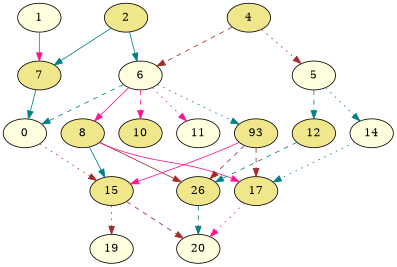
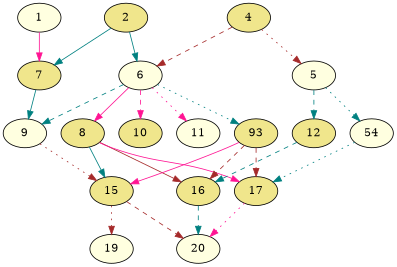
  digraph {
    node [alpha=0.18 fillcolor=khaki style=filled]
    edge [color=teal style=solid]
    1 [alpha=0.11 expect_size=24667136 fillcolor=lightyellow]
    7 [alpha=0.03 expect_size=49477632]
-   9 [alpha=0.13 expect_size=21596160 fillcolor=lightyellow label=0]
+   9 [alpha=0.13 expect_size=21596160 fillcolor=lightyellow]
    15 [alpha=0.14 expect_size=22556672]
    2 [alpha=0.01 expect_size=50445312]
    6 [expect_size=11372544 fillcolor=lightyellow]
    8 [alpha=0.08 expect_size=47410176]
    10 [expect_size=25778176]
    11 [alpha=0.06 expect_size=31401984 fillcolor=lightyellow]
    n10 [alpha=0.19 expect_size=14124032 label=93]
-   16 [alpha=0.02 expect_size=34829312 label=26]
+   16 [alpha=0.02 expect_size=34829312]
    17 [alpha=0.06 expect_size=30135296]
    4 [alpha=0.09 expect_size=22278144]
    5 [alpha=0.05 expect_size=29009920 fillcolor=lightyellow]
    12 [alpha=0.09 expect_size=10979328]
-   14 [alpha=0.00 expect_size=48806912 fillcolor=lightyellow]
+   14 [alpha=0.00 expect_size=48806912 fillcolor=lightyellow label=54]
    20 [alpha=0.04 expect_size=39774208 fillcolor=lightyellow]
    19 [alpha=0.05 expect_size=8838144 fillcolor=lightyellow]
    1 -> 7 [color=deeppink]
    7 -> 9
    9 -> 15 [color=brown style=dotted]
    15 -> 20 [color=brown style=dashed]
    15 -> 19 [color=brown style=dotted]
    2 -> 7
    2 -> 6
    6 -> 9 [style=dashed]
    6 -> 8 [color=deeppink]
    6 -> 10 [color=deeppink style=dashed]
    6 -> 11 [color=deeppink style=dotted]
    6 -> n10 [style=dotted]
    8 -> 15
    8 -> 16 [color=brown]
    8 -> 17 [color=deeppink]
    n10 -> 15 [color=deeppink]
    n10 -> 16 [color=brown style=dashed]
    n10 -> 17 [color=brown style=dashed]
    16 -> 20 [style=dashed]
    17 -> 20 [color=deeppink style=dotted]
    4 -> 6 [color=brown style=dashed]
    4 -> 5 [color=brown style=dotted]
    5 -> 12 [style=dashed]
    5 -> 14 [style=dotted]
    12 -> 16 [style=dashed]
    14 -> 17 [style=dotted]
  }
